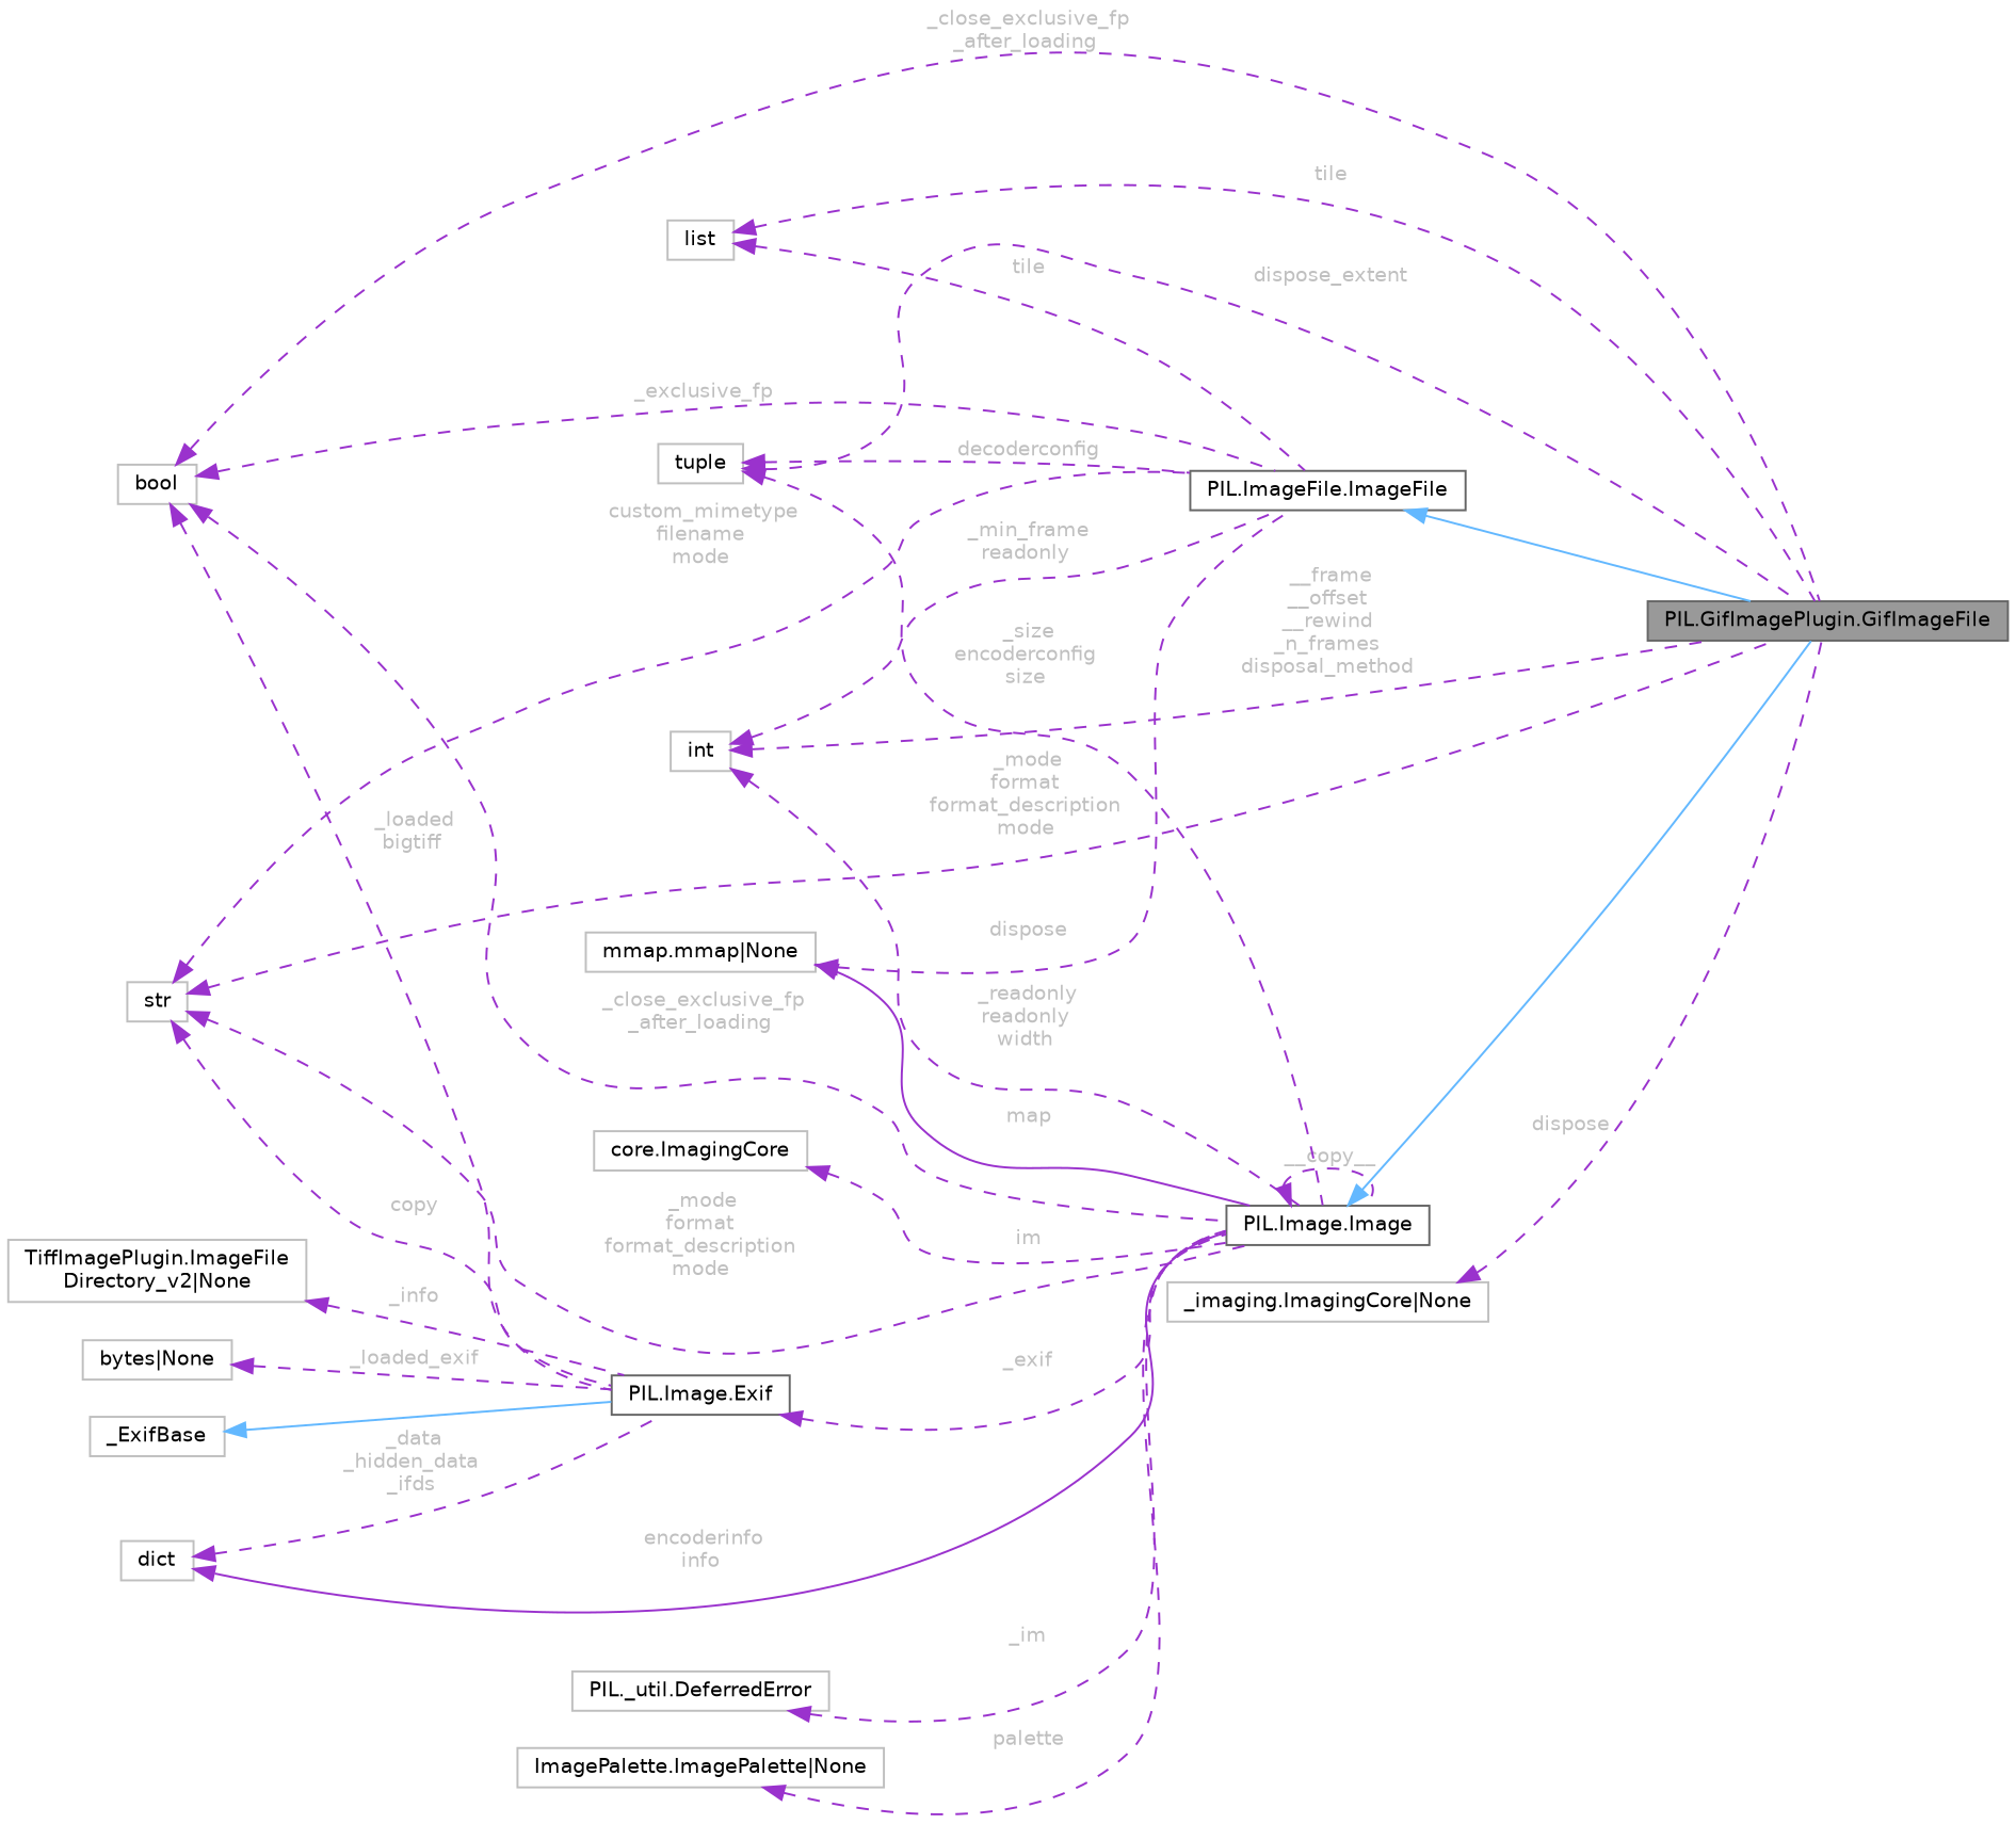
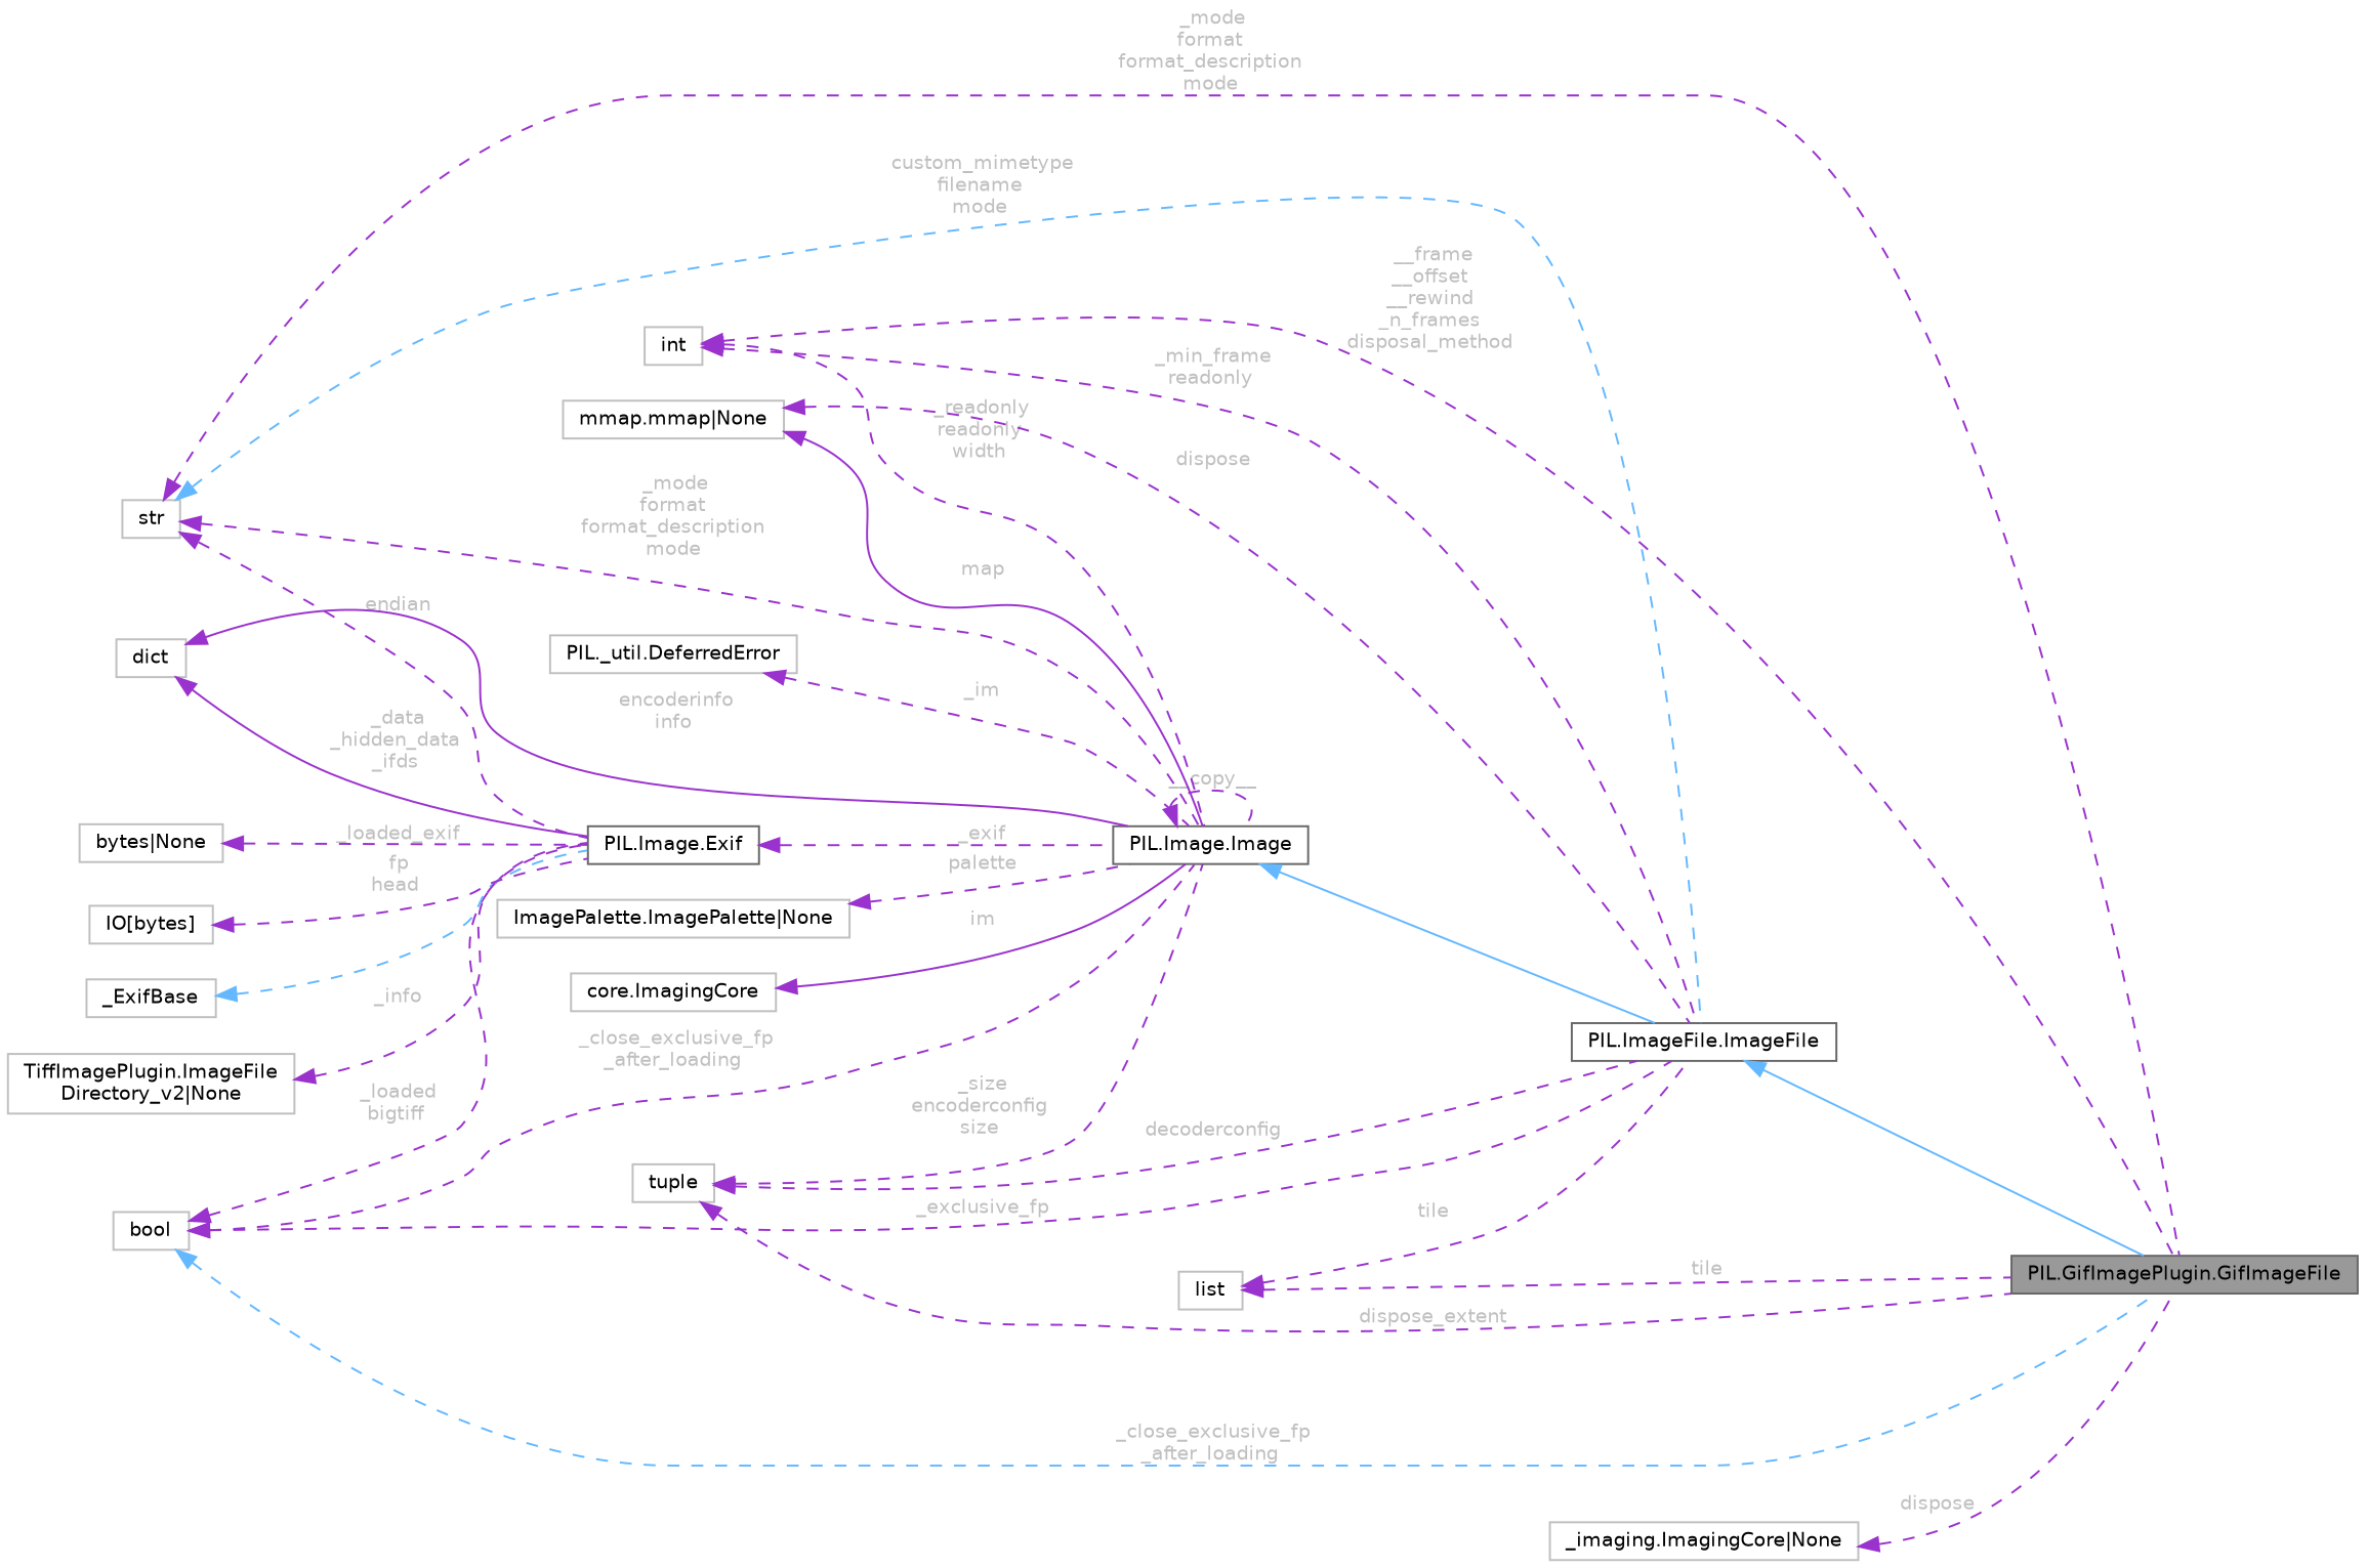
  digraph {
    rankdir=LR
    node [color=grey75 fillcolor=white fontname=Helvetica fontsize=10 shape=box style=filled]
    edge [color=darkorchid3 dir=back fontname=Helvetica fontsize=10 labelfontname=Helvetica labelfontsize=10 style=dashed fontcolor=grey]
    n1 [color=gray40 fillcolor=grey60 fontcolor=black height=0.2 label="PIL.GifImagePlugin.GifImageFile" width=0.4]
    n2 [color=gray40 height=0.2 label="PIL.ImageFile.ImageFile" width=0.4]
    n3 [color=gray40 height=0.2 label="PIL.Image.Image" width=0.4]
    n4 [height=0.2 label=str width=0.4]
    n5 [color=gray40 height=0.2 label="PIL.Image.Exif" width=0.4]
    n6 [height=0.2 label=bool width=0.4]
    n7 [height=0.2 label="PIL._util.DeferredError" width=0.4]
    n8 [height=0.2 label=tuple width=0.4]
    n9 [height=0.2 label="ImagePalette.ImagePalette\|None" width=0.4]
    n10 [height=0.2 label=dict width=0.4]
    n11 [height=0.2 label=int width=0.4]
    n12 [height=0.2 label=_ExifBase width=0.4]
    n13 [height=0.2 label="TiffImagePlugin.ImageFile\lDirectory_v2\|None" width=0.4]
    n14 [height=0.2 label="bytes\|None" width=0.4]
+   n15 [height=0.2 label="IO[bytes]" width=0.4]
    n16 [height=0.2 label="mmap.mmap\|None" width=0.4]
    n17 [height=0.2 label="core.ImagingCore" width=0.4]
    n18 [height=0.2 label=list width=0.4]
    n19 [height=0.2 label="_imaging.ImagingCore\|None" width=0.4]
    n2 -> n1 [color=steelblue1 style=solid fontcolor=""]
-   n3 -> n1 [color=steelblue1 style=solid fontcolor=""]
+   n3 -> n2 [color=steelblue1 style=solid fontcolor=""]
    n3 -> n3 [label=" __copy__"]
    n4 -> n1 [label=" _mode\nformat\nformat_description\nmode"]
-   n4 -> n2 [label=" custom_mimetype\nfilename\nmode"]
+   n4 -> n2 [color=steelblue1 label=" custom_mimetype\nfilename\nmode"]
    n4 -> n3 [label=" _mode\nformat\nformat_description\nmode"]
-   n4 -> n5 [label=" copy"]
+   n4 -> n5 [label=" endian"]
    n5 -> n3 [label=" _exif"]
-   n6 -> n1 [label=" _close_exclusive_fp\l_after_loading"]
+   n6 -> n1 [color=steelblue1 label=" _close_exclusive_fp\l_after_loading"]
    n6 -> n2 [label=" _exclusive_fp"]
    n6 -> n3 [label=" _close_exclusive_fp\l_after_loading"]
    n6 -> n5 [label=" _loaded\nbigtiff"]
    n7 -> n3 [label=" _im"]
    n8 -> n1 [label=" dispose_extent"]
    n8 -> n2 [label=" decoderconfig"]
    n8 -> n3 [label=" _size\nencoderconfig\nsize"]
    n9 -> n3 [label=" palette"]
    n10 -> n3 [label=" encoderinfo\ninfo" style=solid]
-   n10 -> n5 [label=" _data\n_hidden_data\n_ifds"]
+   n10 -> n5 [label=" _data\n_hidden_data\n_ifds" style=solid]
    n11 -> n1 [label=" __frame\n__offset\n__rewind\n_n_frames\ndisposal_method"]
    n11 -> n2 [label=" _min_frame\nreadonly"]
    n11 -> n3 [label=" _readonly\nreadonly\nwidth"]
-   n12 -> n5 [color=steelblue1 style=solid fontcolor=""]
+   n12 -> n5 [color=steelblue1 fontcolor=""]
    n13 -> n5 [label=" _info"]
    n14 -> n5 [label=" _loaded_exif"]
+   n15 -> n5 [label=" fp\nhead"]
    n16 -> n2 [label=" dispose"]
    n16 -> n3 [label=" map" style=solid]
-   n17 -> n3 [label=" im"]
+   n17 -> n3 [label=" im" style=solid]
    n18 -> n1 [label=" tile"]
    n18 -> n2 [label=" tile"]
    n19 -> n1 [label=" dispose"]
  }
